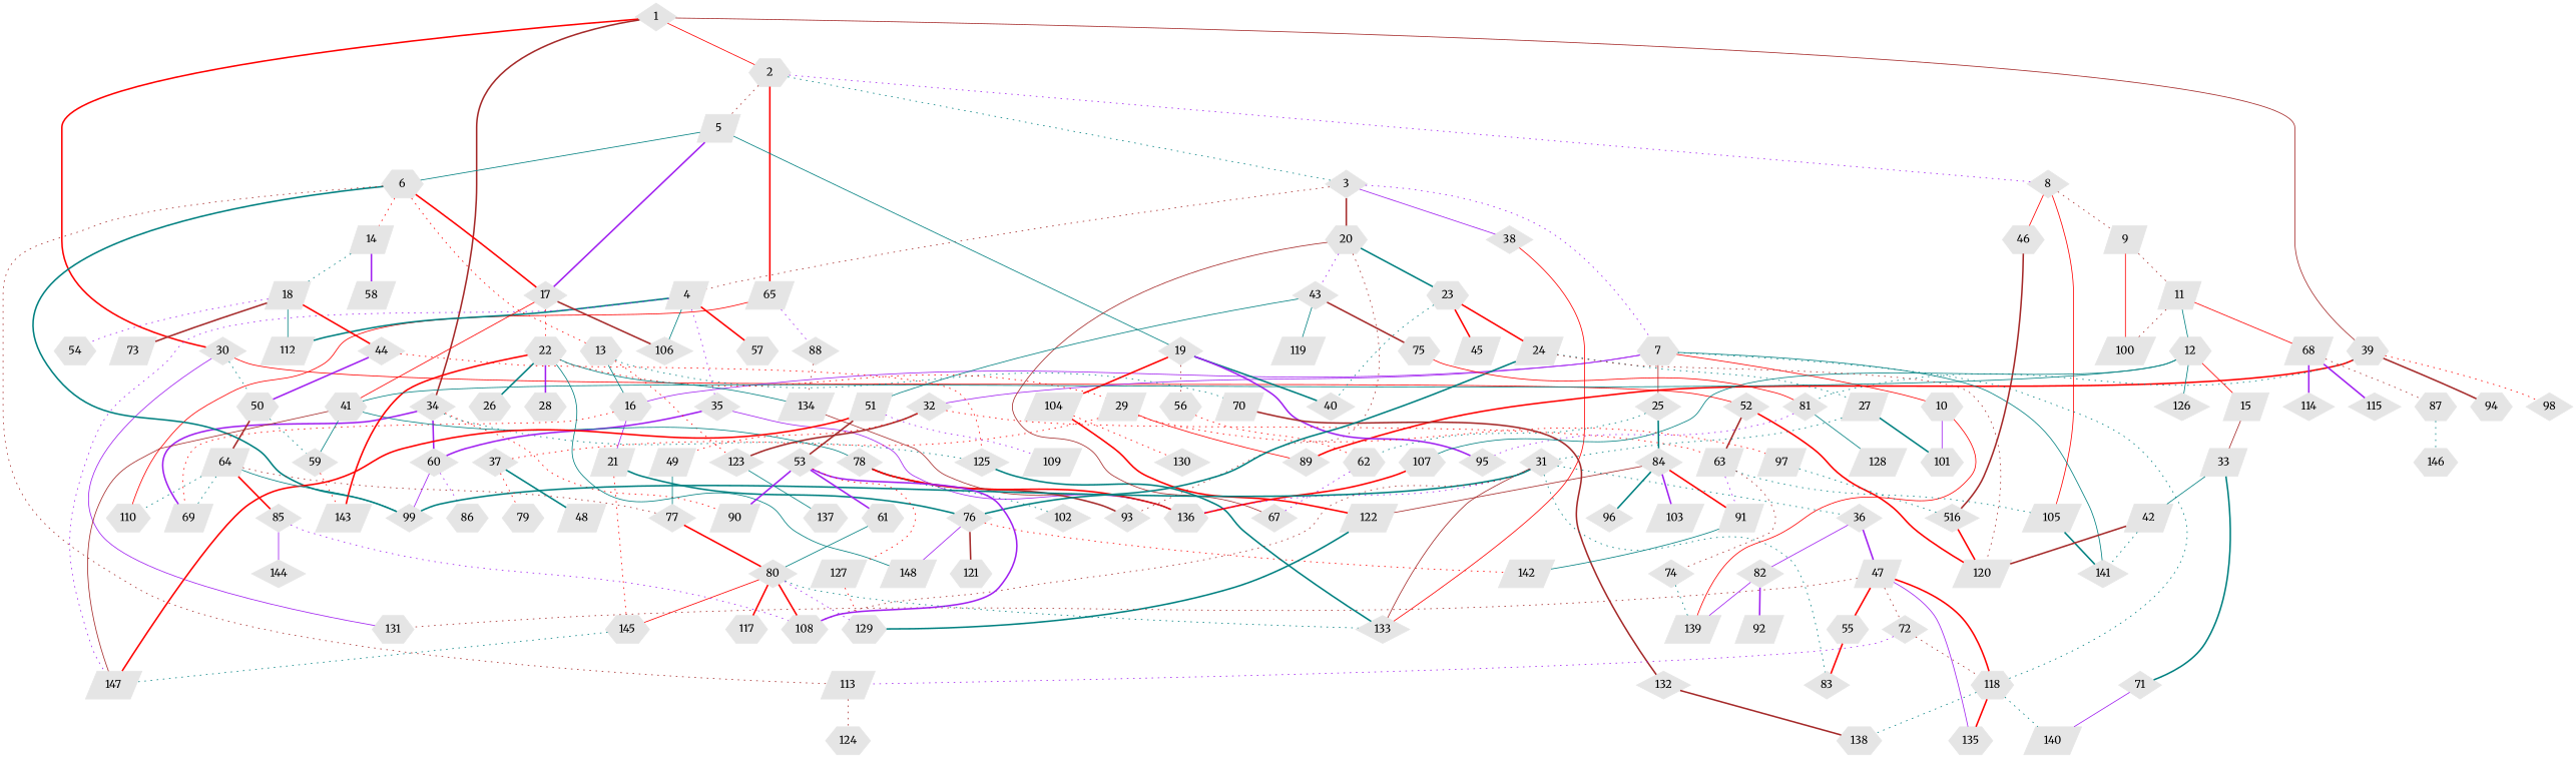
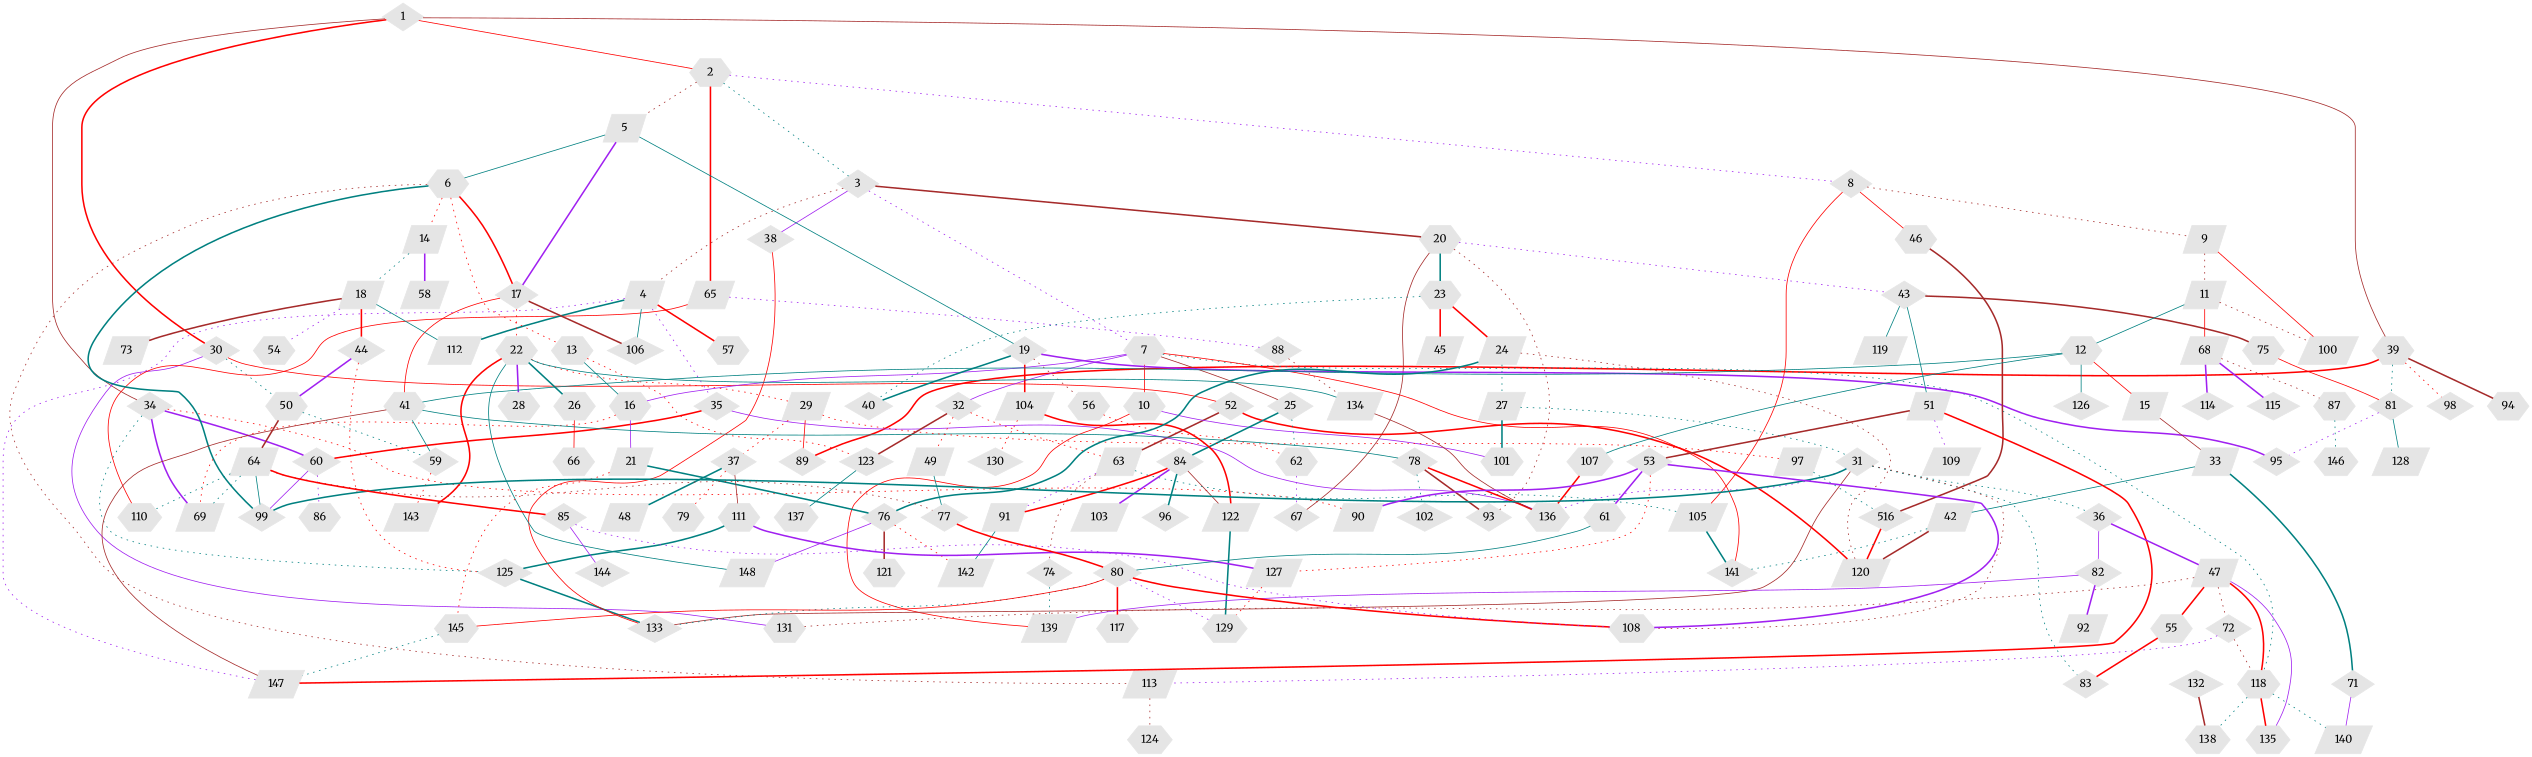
  graph {
    fontname=Merriweather
    node [color=gray90 fontname=Merriweather shape=diamond style=filled]
    edge [color=teal fontname=Merriweather style=dotted]
    2 [shape=hexagon]
    1
    30
    34
    39 [shape=hexagon]
    3
    5 [shape=parallelogram]
    8
    65 [shape=parallelogram]
    50 [shape=hexagon]
    52
    131 [shape=hexagon]
    69 [shape=parallelogram]
    60
    90 [shape=parallelogram]
    125
    89
    81
    94 [shape=hexagon]
    98
    4 [shape=parallelogram]
    7 [shape=hexagon]
    20 [shape=hexagon]
    38
    6 [shape=hexagon]
    17
    19
    9 [shape=parallelogram]
    46 [shape=hexagon]
    105 [shape=parallelogram]
    110 [shape=hexagon]
    88
    35
    57 [shape=hexagon]
    106
    112 [shape=parallelogram]
    147 [shape=parallelogram]
    10 [shape=hexagon]
    16 [shape=hexagon]
    25
    32
    118 [shape=hexagon]
    141
    23 [shape=hexagon]
    43
    67
    93
    133
    136 [shape=hexagon]
    13 [shape=hexagon]
    14 [shape=parallelogram]
    99
    113 [shape=parallelogram]
    41 [shape=hexagon]
    22 [shape=hexagon]
    40
    56 [shape=hexagon]
    95
    104 [shape=parallelogram]
-   70 [shape=parallelogram]
    123
    18 [shape=parallelogram]
    58 [shape=parallelogram]
    124 [shape=hexagon]
    101 [shape=hexagon]
    139 [shape=parallelogram]
    21 [shape=parallelogram]
    62 [shape=hexagon]
    84
    49 [shape=parallelogram]
    63 [shape=parallelogram]
    135 [shape=hexagon]
    140 [shape=parallelogram]
    138 [shape=hexagon]
    11 [shape=parallelogram]
    100 [shape=parallelogram]
    n77 [label=516]
    12 [shape=hexagon]
    68 [shape=parallelogram]
    15 [shape=parallelogram]
    107 [shape=hexagon]
    126
    87 [shape=hexagon]
    114
    115
    33 [shape=parallelogram]
    59
    78
    132
    137 [shape=hexagon]
    44
    54 [shape=hexagon]
    73 [shape=parallelogram]
    42 [shape=parallelogram]
    71
    76
    145 [shape=hexagon]
    26 [shape=hexagon]
    28 [shape=hexagon]
    29 [shape=parallelogram]
    134 [shape=parallelogram]
    143 [shape=parallelogram]
    148 [shape=parallelogram]
    122 [shape=parallelogram]
    130
    24 [shape=parallelogram]
    45 [shape=parallelogram]
    51 [shape=parallelogram]
    75 [shape=hexagon]
    119 [shape=parallelogram]
    121 [shape=hexagon]
    142 [shape=parallelogram]
+   66 [shape=hexagon]
    37
    97 [shape=parallelogram]
    27 [shape=parallelogram]
    120 [shape=parallelogram]
    31
    91 [shape=parallelogram]
    96
    103 [shape=parallelogram]
    36
    83
    108 [shape=hexagon]
    48 [shape=parallelogram]
    79 [shape=hexagon]
+   111 [shape=hexagon]
    64 [shape=parallelogram]
    47 [shape=parallelogram]
    82
    77
    74
    86 [shape=hexagon]
    55 [shape=hexagon]
    72
    92 [shape=parallelogram]
    127 [shape=parallelogram]
    128 [shape=parallelogram]
    102
    53
    109 [shape=parallelogram]
    80
    85
    61 [shape=hexagon]
    129 [shape=hexagon]
    117 [shape=hexagon]
    144
    146 [shape=hexagon]
    2 -- 3
    2 -- 5 [color=brown]
    2 -- 8 [color=purple]
    2 -- 65 [color=red style=bold]
    1 -- 2 [color=red style=solid]
    1 -- 30 [color=red style=bold]
-   1 -- 34 [color=brown style=bold]
+   1 -- 34 [color=brown style=solid]
    1 -- 39 [color=brown style=solid]
    30 -- 50
    30 -- 52 [color=red style=solid]
    30 -- 131 [color=purple style=solid]
    34 -- 69 [color=purple style=bold]
    34 -- 60 [color=purple style=bold]
    34 -- 90 [color=red]
    34 -- 125
    39 -- 89 [color=red style=bold]
    39 -- 81
    39 -- 94 [color=brown style=bold]
    39 -- 98 [color=red]
    3 -- 4 [color=brown]
    3 -- 7 [color=purple]
    3 -- 20 [color=brown style=bold]
    3 -- 38 [color=purple style=solid]
    5 -- 6 [style=solid]
    5 -- 17 [color=purple style=bold]
    5 -- 19 [style=solid]
    8 -- 9 [color=brown]
    8 -- 46 [color=red style=solid]
    8 -- 105 [color=red style=solid]
    65 -- 110 [color=red style=solid]
    65 -- 88 [color=purple]
    50 -- 59
    50 -- 64 [color=brown style=bold]
    52 -- 63 [color=brown style=bold]
    52 -- 120 [color=red style=bold]
    60 -- 99 [color=purple style=solid]
    60 -- 86 [color=purple]
    125 -- 133 [style=bold]
    81 -- 95 [color=purple]
    81 -- 128 [style=solid]
    4 -- 35 [color=purple]
    4 -- 57 [color=red style=bold]
    4 -- 106 [style=solid]
    4 -- 112 [style=bold]
    4 -- 147 [color=purple]
    7 -- 10 [color=red style=solid]
    7 -- 16 [color=purple style=solid]
    7 -- 25 [color=brown style=solid]
    7 -- 32 [color=purple style=solid]
    7 -- 118
-   7 -- 141 [style=solid]
+   7 -- 141 [color=red style=solid]
    20 -- 23 [style=bold]
    20 -- 43 [color=purple]
    20 -- 67 [color=brown style=solid]
    20 -- 93 [color=brown]
    38 -- 133 [color=red style=solid]
    6 -- 17 [color=red style=bold]
    6 -- 13 [color=red]
    6 -- 14 [color=red]
    6 -- 99 [style=bold]
    6 -- 113 [color=brown]
    17 -- 106 [color=brown style=bold]
    17 -- 41 [color=red style=solid]
    17 -- 22 [color=red]
    19 -- 40 [style=bold]
    19 -- 56 [color=brown]
    19 -- 95 [color=purple style=bold]
    19 -- 104 [color=red style=bold]
    9 -- 11 [color=brown]
    9 -- 100 [color=red style=solid]
    46 -- n77 [color=brown style=bold]
    105 -- 141 [style=bold]
    88 -- 134 [color=brown]
-   35 -- 60 [color=purple style=bold]
+   35 -- 60 [color=red style=bold]
    35 -- 136 [color=purple style=solid]
    10 -- 101 [color=purple style=solid]
    10 -- 139 [color=red style=solid]
    16 -- 69 [color=red]
    16 -- 21 [color=purple style=solid]
    25 -- 62
    25 -- 84 [style=bold]
    32 -- 123 [color=brown style=bold]
    32 -- 49 [color=red]
    32 -- 63 [color=red]
    118 -- 135 [color=red style=bold]
    118 -- 140
    118 -- 138
    23 -- 40
    23 -- 24 [color=red style=bold]
    23 -- 45 [color=red style=bold]
    43 -- 51 [style=solid]
    43 -- 75 [color=brown style=bold]
    43 -- 119 [style=solid]
    13 -- 16 [style=solid]
-   13 -- 70
    13 -- 123 [color=red]
    14 -- 18
    14 -- 58 [color=purple style=bold]
    113 -- 124 [color=brown]
    41 -- 147 [color=brown style=solid]
    41 -- 59 [style=solid]
    41 -- 78 [style=solid]
    22 -- 26 [style=bold]
    22 -- 28 [color=purple style=bold]
    22 -- 29 [color=red]
    22 -- 134 [style=solid]
    22 -- 143 [color=red style=bold]
    22 -- 148 [style=solid]
    56 -- 62 [color=red]
    104 -- 122 [color=red style=bold]
    104 -- 130 [color=red]
-   70 -- 132 [color=brown style=bold]
    123 -- 137 [style=solid]
    18 -- 112 [style=solid]
    18 -- 44 [color=red style=bold]
    18 -- 54 [color=purple]
    18 -- 73 [color=brown style=bold]
    21 -- 76 [style=bold]
    21 -- 145 [color=red]
    62 -- 67 [color=purple]
    84 -- 122 [color=brown style=solid]
    84 -- 91 [color=red style=bold]
    84 -- 96 [style=bold]
    84 -- 103 [color=purple style=bold]
    49 -- 77 [style=solid]
    63 -- 105
    63 -- 91 [color=purple]
    63 -- 74 [color=brown]
    11 -- 100 [color=brown]
    11 -- 12 [style=solid]
    11 -- 68 [color=red style=solid]
    n77 -- 120 [color=red style=bold]
    12 -- 41 [style=solid]
    12 -- 15 [color=red style=solid]
    12 -- 107 [style=solid]
    12 -- 126 [style=solid]
    68 -- 87 [color=brown]
    68 -- 114 [color=purple style=bold]
    68 -- 115 [color=purple style=bold]
    15 -- 33 [color=brown style=solid]
    107 -- 136 [color=red style=bold]
    87 -- 146
    33 -- 42 [style=solid]
    33 -- 71 [style=bold]
    59 -- 143 [color=red]
    78 -- 93 [color=brown style=bold]
    78 -- 136 [color=red style=bold]
    78 -- 102
    132 -- 138 [color=brown style=bold]
    44 -- 50 [color=purple style=bold]
    44 -- 125 [color=red]
    42 -- 141
    42 -- 120 [color=brown style=bold]
    71 -- 140 [color=purple style=solid]
    76 -- 148 [color=purple style=solid]
    76 -- 121 [color=brown style=bold]
    76 -- 142 [color=red]
    145 -- 147
+   26 -- 66 [color=red style=solid]
    29 -- 89 [color=red style=solid]
    29 -- 37 [color=red]
    29 -- 97 [color=red]
    134 -- 136 [color=brown style=solid]
    122 -- 129 [style=bold]
    24 -- 76 [style=bold]
    24 -- 27
    24 -- 120 [color=brown]
    51 -- 147 [color=red style=bold]
    51 -- 53 [color=brown style=bold]
    51 -- 109 [color=purple]
    75 -- 81 [color=red style=solid]
    37 -- 48 [style=bold]
    37 -- 79 [color=red]
+   37 -- 111 [color=brown style=solid]
    97 -- n77
    27 -- 101 [style=bold]
    27 -- 31
    31 -- 133 [color=brown style=solid]
    31 -- 136 [color=purple]
    31 -- 99 [style=bold]
    31 -- 36
    31 -- 83
    31 -- 108 [color=brown]
    91 -- 142 [style=solid]
    36 -- 47 [color=purple style=bold]
    36 -- 82 [color=purple style=solid]
+   111 -- 125 [style=bold]
+   111 -- 127 [color=purple style=bold]
    64 -- 69
    64 -- 110
    64 -- 99 [style=solid]
    64 -- 77 [color=brown]
    64 -- 85 [color=red style=bold]
    47 -- 131 [color=brown]
    47 -- 118 [color=red style=bold]
    47 -- 135 [color=purple style=solid]
    47 -- 55 [color=red style=bold]
    47 -- 72 [color=brown]
    82 -- 139 [color=purple style=solid]
    82 -- 92 [color=purple style=bold]
    77 -- 80 [color=red style=bold]
    74 -- 139
    55 -- 83 [color=red style=bold]
    72 -- 118 [color=brown]
    72 -- 113 [color=purple]
    127 -- 129 [color=red]
    53 -- 90 [color=purple style=bold]
    53 -- 108 [color=purple style=bold]
    53 -- 127 [color=red]
    53 -- 61 [color=purple style=bold]
    80 -- 133
    80 -- 145 [color=red style=solid]
    80 -- 108 [color=red style=bold]
    80 -- 129 [color=purple]
    80 -- 117 [color=red style=bold]
    85 -- 108 [color=purple]
    85 -- 144 [color=purple style=solid]
    61 -- 80 [style=solid]
  }
